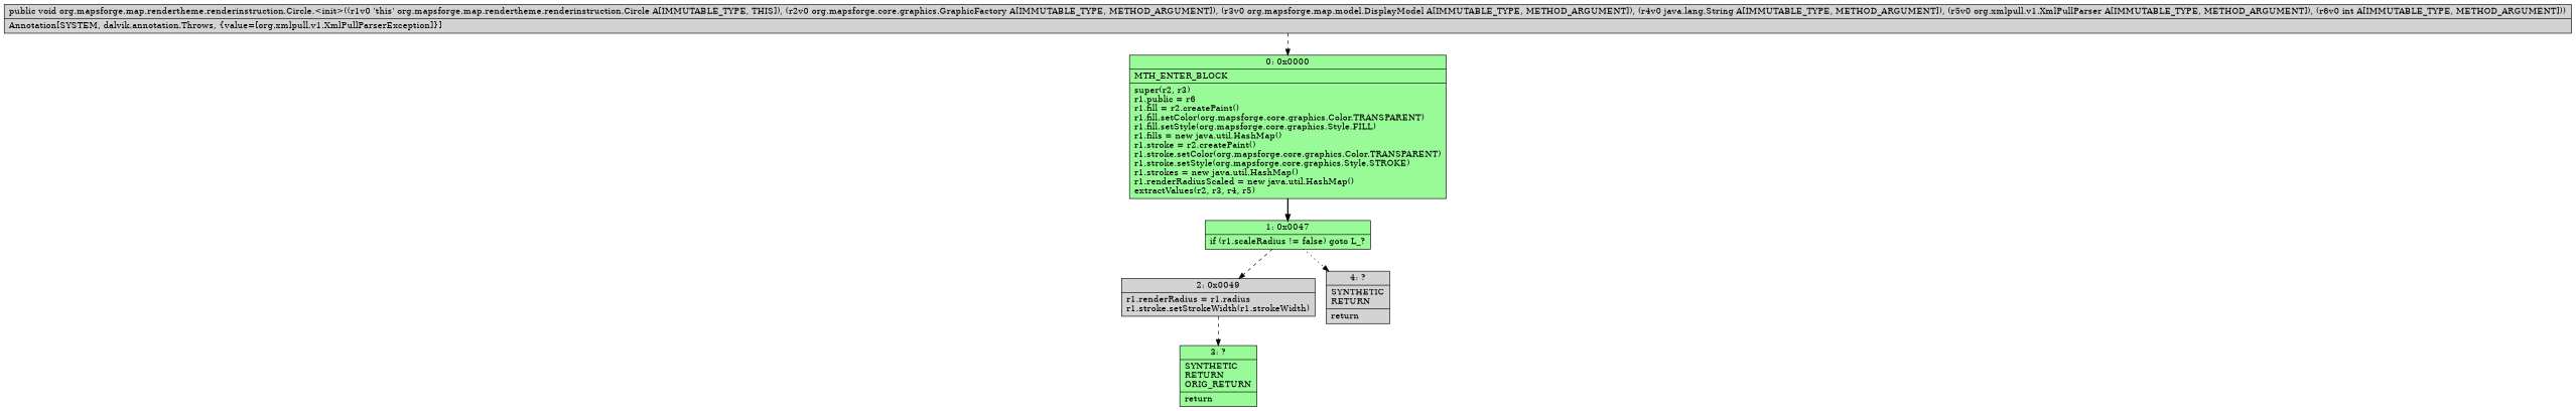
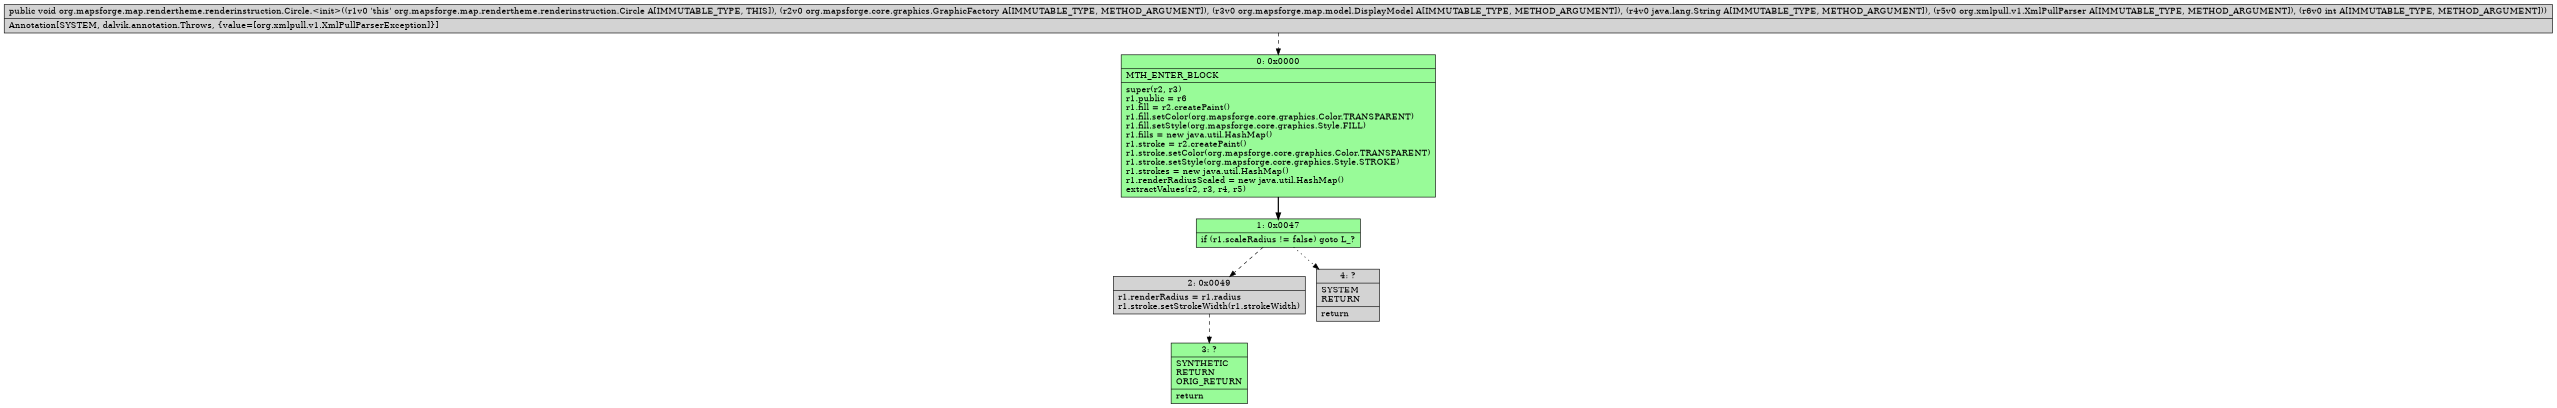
  digraph {
    node [fillcolor=palegreen shape=record style=filled]
    edge [style=dashed]
    n1 [label="{0\:\ 0x0000|MTH_ENTER_BLOCK\l|super(r2, r3)\lr1.public = r6\lr1.fill = r2.createPaint()\lr1.fill.setColor(org.mapsforge.core.graphics.Color.TRANSPARENT)\lr1.fill.setStyle(org.mapsforge.core.graphics.Style.FILL)\lr1.fills = new java.util.HashMap()\lr1.stroke = r2.createPaint()\lr1.stroke.setColor(org.mapsforge.core.graphics.Color.TRANSPARENT)\lr1.stroke.setStyle(org.mapsforge.core.graphics.Style.STROKE)\lr1.strokes = new java.util.HashMap()\lr1.renderRadiusScaled = new java.util.HashMap()\lextractValues(r2, r3, r4, r5)\l}"]
    n2 [label="{1\:\ 0x0047|if (r1.scaleRadius != false) goto L_?\l}"]
    n3 [fillcolor=lightgrey label="{2\:\ 0x0049|r1.renderRadius = r1.radius\lr1.stroke.setStrokeWidth(r1.strokeWidth)\l}"]
-   n4 [fillcolor=lightgrey label="{4\:\ ?|SYNTHETIC\lRETURN\l|return\l}"]
+   n4 [fillcolor=lightgrey label="{4\:\ ?|SYSTEM\lRETURN\l|return\l}"]
    n5 [label="{3\:\ ?|SYNTHETIC\lRETURN\lORIG_RETURN\l|return\l}"]
    n6 [fillcolor=lightgrey label="{public void org.mapsforge.map.rendertheme.renderinstruction.Circle.\<init\>((r1v0 'this' org.mapsforge.map.rendertheme.renderinstruction.Circle A[IMMUTABLE_TYPE, THIS]), (r2v0 org.mapsforge.core.graphics.GraphicFactory A[IMMUTABLE_TYPE, METHOD_ARGUMENT]), (r3v0 org.mapsforge.map.model.DisplayModel A[IMMUTABLE_TYPE, METHOD_ARGUMENT]), (r4v0 java.lang.String A[IMMUTABLE_TYPE, METHOD_ARGUMENT]), (r5v0 org.xmlpull.v1.XmlPullParser A[IMMUTABLE_TYPE, METHOD_ARGUMENT]), (r6v0 int A[IMMUTABLE_TYPE, METHOD_ARGUMENT]))  | Annotation[SYSTEM, dalvik.annotation.Throws, \{value=[org.xmlpull.v1.XmlPullParserException]\}]\l}"]
    n1 -> n2 [style=bold]
    n2 -> n3
    n2 -> n4 [style=dotted]
    n3 -> n5
    n6 -> n1
  }
